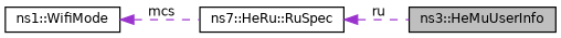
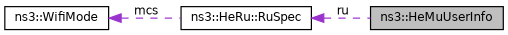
  digraph {
    rankdir=LR
    node [color=black fillcolor=white fontname=Helvetica fontsize=10 shape=record style=filled]
    edge [color=darkorchid3 dir=back fontname=Helvetica fontsize=10 labelfontname=Helvetica labelfontsize=10 style=dashed]
    n1 [fillcolor=grey75 fontcolor=black height=0.2 label="ns3::HeMuUserInfo" width=0.4]
-   n2 [height=0.2 label="ns7::HeRu::RuSpec" width=0.4]
-   n3 [height=0.2 label="ns1::WifiMode" width=0.4]
+   n2 [height=0.2 label="ns3::HeRu::RuSpec" width=0.4]
+   n3 [height=0.2 label="ns3::WifiMode" width=0.4]
    n2 -> n1 [label=" ru"]
    n3 -> n2 [label=" mcs"]
  }
